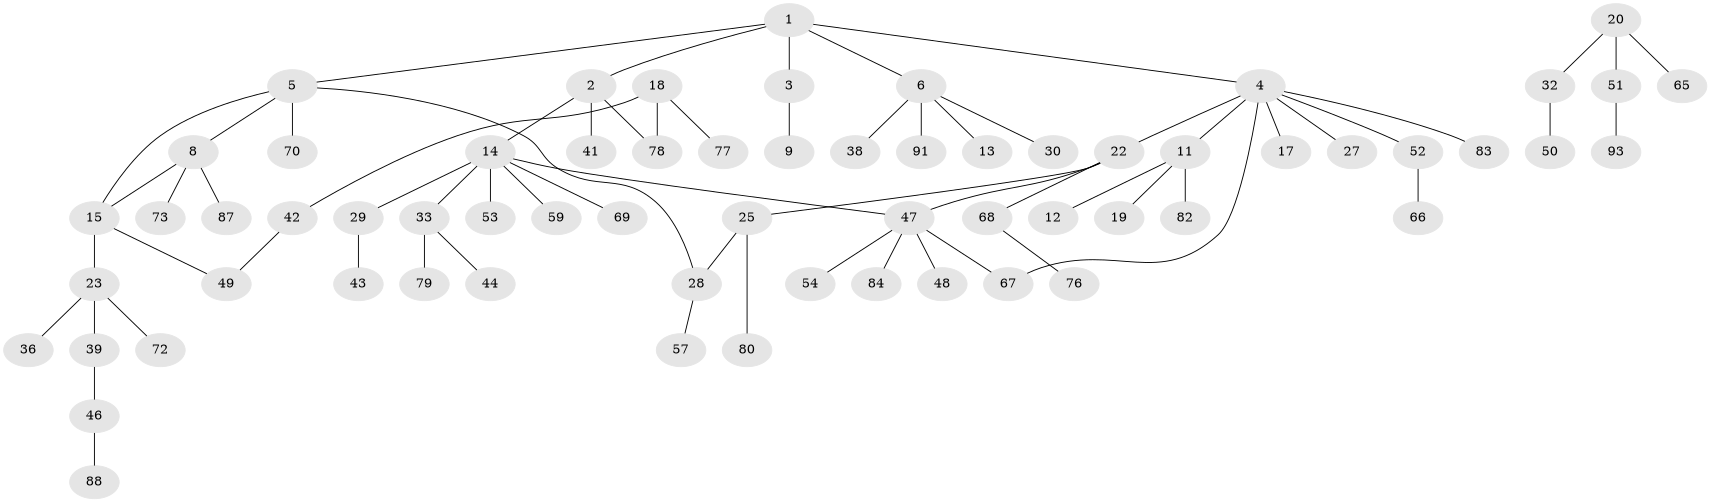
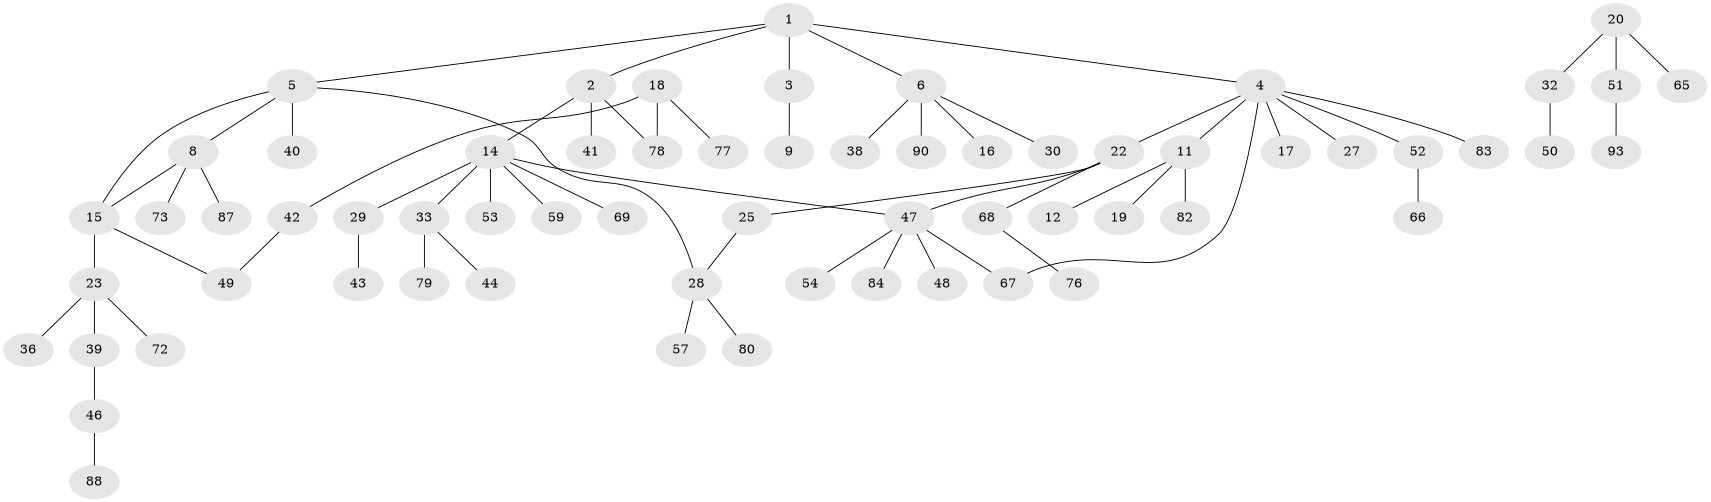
  graph {
    node [color=gray90 style=filled]
    2 [super="+16"]
    14 [super="+31"]
    41
    78
    1
    3 [super="+81"]
    4 [super="+10"]
    5 [super="+7"]
    6 [super="+34"]
    9 [super="+61"]
    11 [super="+75"]
    17 [super="+92"]
    22 [super="+24"]
    27
    52
    67
    83
    8 [super="+60"]
    28 [super="+45"]
-   70
+   70 [label=40]
    15
-   13 [super="+71"]
+   13 [super="+71" label=16]
    30 [super="+74"]
    38
-   90 [label=91]
+   90
    29 [super="+40"]
    33 [super="+62"]
    47 [super="+91"]
    53
    59
    69
    12
    19
    82
    25 [super="+86"]
    68 [super="+85"]
    66
    73 [super="+89"]
    87
    20 [super="+26"]
    32 [super="+35"]
    51 [super="+63"]
    65
    57
    80
    23 [super="+37"]
    49 [super="+64"]
    18 [super="+21"]
    42
    77
    43
    44
    79
    48
    54
    84
    36 [super="+58"]
    39
    72
    50
    93
    76
    46 [super="+55"]
    88
    2 -- 14
    2 -- 41
    2 -- 78
    14 -- 29
    14 -- 33
    14 -- 47
    14 -- 53
    14 -- 59
    14 -- 69
    1 -- 2
    1 -- 3
    1 -- 4
    1 -- 5
    1 -- 6
    3 -- 9
    4 -- 11
    4 -- 17
    4 -- 22
    4 -- 27
    4 -- 52
    4 -- 67
    4 -- 83
    5 -- 8
    5 -- 28
    5 -- 70
    5 -- 15
    6 -- 13
    6 -- 30
    6 -- 38
    6 -- 90
    11 -- 12
    11 -- 19
    11 -- 82
    22 -- 47
    22 -- 25
    22 -- 68
    52 -- 66
    8 -- 15
    8 -- 73
    8 -- 87
    28 -- 57
-   25 -- 80
+   28 -- 80
    15 -- 23
    15 -- 49
    29 -- 43
    33 -- 44
    33 -- 79
    47 -- 67
    47 -- 48
    47 -- 54
    47 -- 84
    25 -- 28
    68 -- 76
    20 -- 32
    20 -- 51
    20 -- 65
    32 -- 50
    51 -- 93
    23 -- 36
    23 -- 39
    23 -- 72
    18 -- 78
    18 -- 42
    18 -- 77
    42 -- 49
    39 -- 46
    46 -- 88
  }
